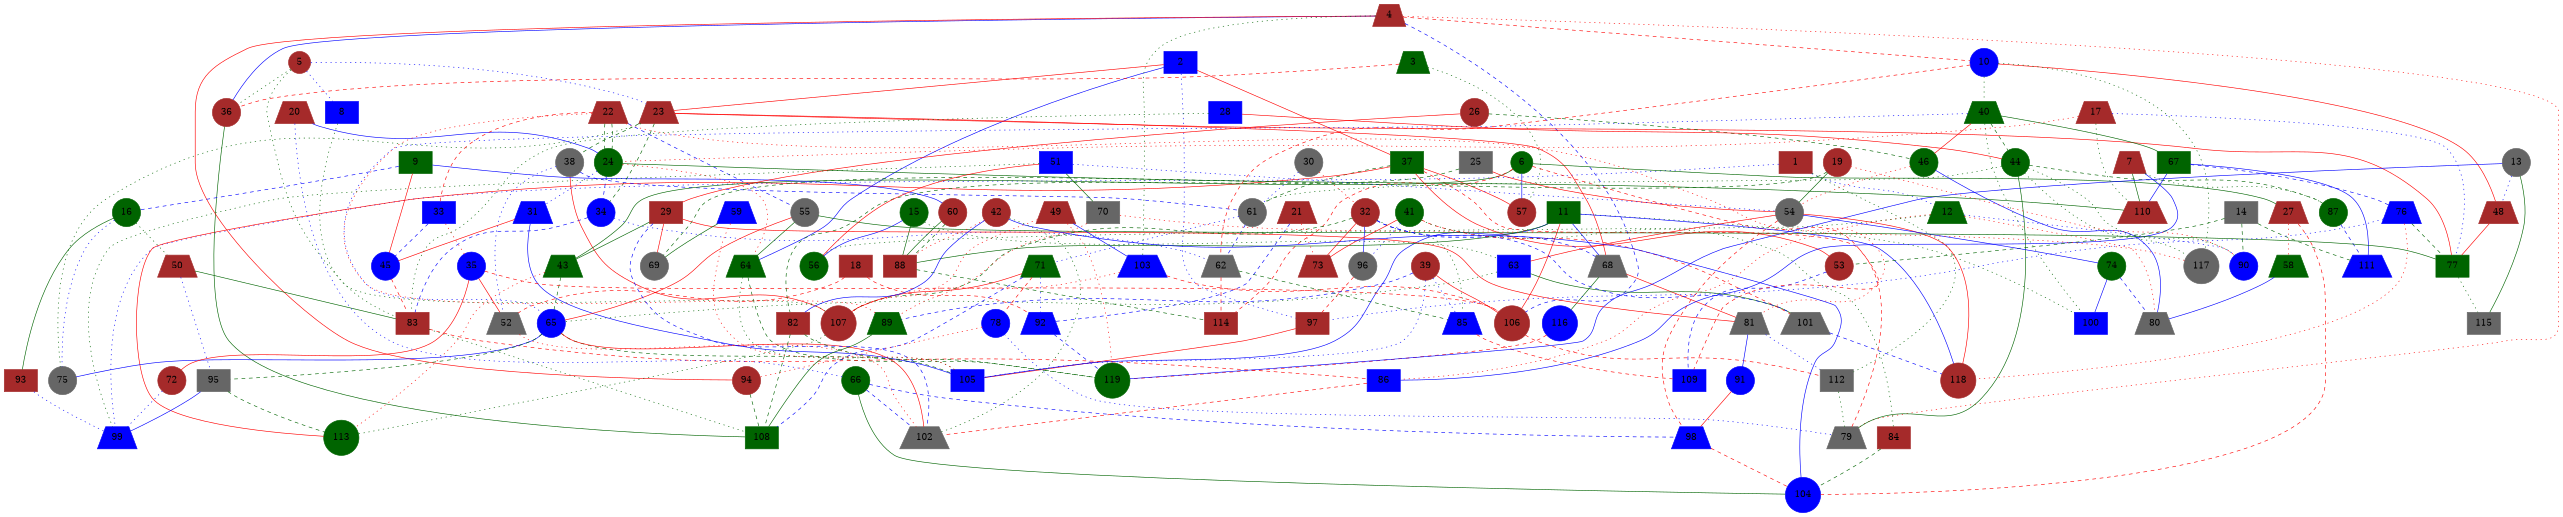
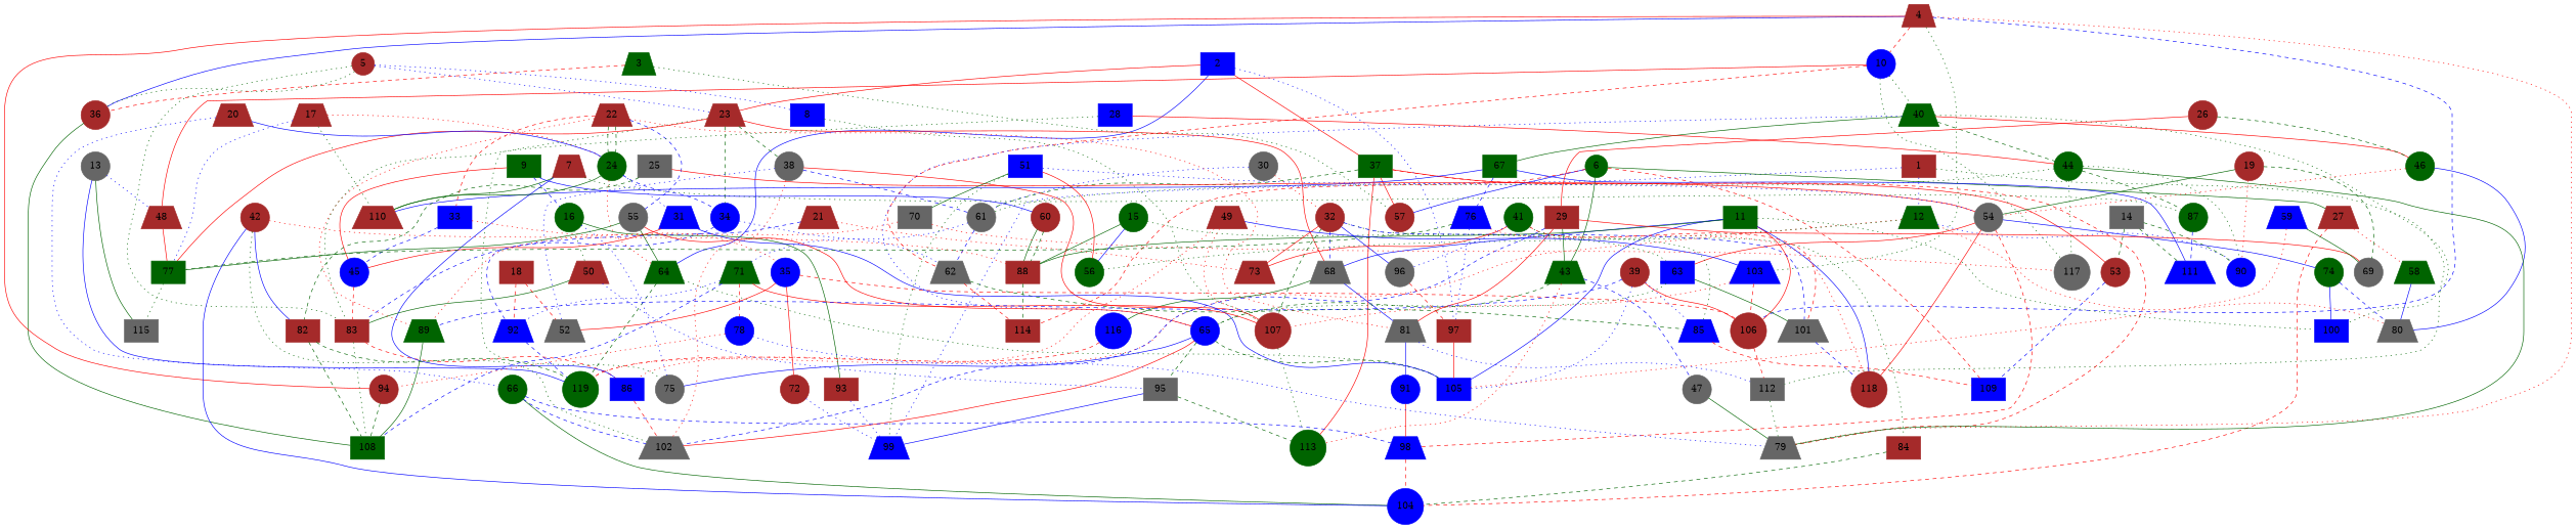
  graph {
    node [color=brown shape=circle style=filled]
    edge [color=red style=solid]
    1 [shape=box]
    12 [color=darkgreen shape=trapezium]
    99 [color=blue shape=trapezium]
    112 [color=gray40 shape=box]
    86 [color=blue shape=box]
    56 [color=darkgreen]
    80 [color=gray40 shape=trapezium]
    90 [color=blue]
    79 [color=gray40 shape=trapezium]
    2 [color=blue shape=box]
    23 [shape=trapezium]
    37 [color=darkgreen shape=box]
    64 [color=darkgreen shape=trapezium]
    97 [shape=box]
    68 [color=gray40 shape=trapezium]
    75 [color=gray40]
    77 [color=darkgreen shape=box]
    34 [color=blue]
    38 [color=gray40]
    57
    53
    61 [color=gray40]
    113 [color=darkgreen]
    105 [color=blue shape=box]
    119 [color=darkgreen]
    3 [color=darkgreen shape=trapezium]
    36
    108 [color=darkgreen shape=box]
    4 [shape=trapezium]
    10 [color=blue]
    94
    103 [color=blue shape=trapezium]
    106
    40 [color=darkgreen shape=trapezium]
    48 [shape=trapezium]
    62 [color=gray40 shape=trapezium]
    117 [color=gray40]
    107
    5
    8 [color=blue shape=box]
    83 [shape=box]
    6 [color=darkgreen]
    27 [shape=trapezium]
    43 [color=darkgreen shape=trapezium]
    109 [color=blue shape=box]
    114 [shape=box]
    58 [color=darkgreen shape=trapezium]
    104 [color=blue]
    65 [color=blue]
+   47 [color=gray40]
    7 [shape=trapezium]
    87 [color=darkgreen]
    110 [shape=trapezium]
    102 [color=gray40 shape=trapezium]
    111 [color=blue shape=trapezium]
    9 [color=darkgreen shape=box]
    16 [color=darkgreen]
    45 [color=blue]
    60
    50 [shape=trapezium]
    93 [shape=box]
    88 [shape=box]
    100 [color=blue shape=box]
    46 [color=darkgreen]
    44 [color=darkgreen]
    67 [color=darkgreen shape=box]
    85 [color=blue shape=trapezium]
    11 [color=darkgreen shape=box]
    118
    81 [color=gray40 shape=trapezium]
    116 [color=blue]
    13 [color=gray40]
    115 [color=gray40 shape=box]
    14 [color=gray40 shape=box]
    15 [color=darkgreen]
    63 [color=blue shape=box]
    101 [color=gray40 shape=trapezium]
    95 [color=gray40 shape=box]
    17 [shape=trapezium]
    24 [color=darkgreen]
    31 [color=blue shape=trapezium]
    18 [shape=box]
    52 [color=gray40 shape=trapezium]
    92 [color=blue shape=trapezium]
    19
    54 [color=gray40]
    69 [color=gray40]
    74 [color=darkgreen]
    98 [color=blue shape=trapezium]
    20 [shape=trapezium]
    66 [color=darkgreen]
    21 [shape=trapezium]
    73 [shape=trapezium]
    22 [shape=trapezium]
    33 [color=blue shape=box]
    55 [color=gray40]
    89 [color=darkgreen shape=trapezium]
    35 [color=blue]
    91 [color=blue]
    25 [color=gray40 shape=box]
    82 [shape=box]
    29 [shape=box]
    26
    28 [color=blue shape=box]
    30 [color=gray40]
    32
    96 [color=gray40]
    71 [color=darkgreen shape=trapezium]
    72
    39
    76 [color=blue shape=trapezium]
    41 [color=darkgreen]
    84 [shape=box]
    42
    49 [shape=trapezium]
    51 [color=blue shape=box]
    70 [color=gray40 shape=box]
    59 [color=blue shape=trapezium]
    78 [color=blue]
    1 -- 12 [color=blue style=dotted]
    1 -- 99 [color=blue style=dotted]
    1 -- 112 [color=darkgreen style=dotted]
    12 -- 86 [style=dotted]
    12 -- 56 [color=darkgreen style=dotted]
    12 -- 80 [style=dotted]
    12 -- 90 [color=blue style=dotted]
    112 -- 79 [color=darkgreen style=dotted]
    86 -- 102 [style=dashed]
    2 -- 23
    2 -- 37
    2 -- 64 [color=blue]
    2 -- 97 [color=blue style=dotted]
    23 -- 68
    23 -- 75 [color=darkgreen style=dotted]
    23 -- 77
    23 -- 34 [color=darkgreen style=dashed]
    23 -- 38 [color=darkgreen style=dashed]
    37 -- 79 [style=dashed]
    37 -- 57
    37 -- 53
    37 -- 61 [color=darkgreen style=dashed]
    37 -- 113
    64 -- 105 [color=darkgreen style=dotted]
    64 -- 119 [color=darkgreen style=dashed]
    97 -- 105
-   68 -- 81
+   68 -- 81 [color=blue]
    68 -- 116 [color=darkgreen]
    77 -- 115 [color=darkgreen style=dotted]
    34 -- 62 [color=blue style=dotted]
    34 -- 83 [color=blue style=dashed]
    38 -- 61 [color=blue style=dashed]
    38 -- 107
    38 -- 52 [color=blue style=dotted]
    53 -- 109 [color=blue style=dashed]
    61 -- 62 [color=blue style=dashed]
    61 -- 71 [color=blue style=dotted]
    3 -- 57 [color=darkgreen style=dotted]
    3 -- 36 [style=dashed]
    36 -- 108 [color=darkgreen]
    4 -- 79 [style=dotted]
    4 -- 36 [color=blue]
    4 -- 10 [style=dashed]
    4 -- 94
    4 -- 103 [color=darkgreen style=dotted]
    4 -- 106 [color=blue style=dashed]
    10 -- 40 [color=darkgreen style=dotted]
    10 -- 48
    10 -- 62 [style=dashed]
    10 -- 117 [color=darkgreen style=dotted]
    94 -- 108 [color=darkgreen style=dashed]
    103 -- 106 [style=dashed]
    103 -- 107 [style=dotted]
    106 -- 112 [style=dashed]
    40 -- 65 [color=blue style=dotted]
    40 -- 100 [color=darkgreen style=dotted]
    40 -- 46
    40 -- 44 [color=darkgreen style=dashed]
    40 -- 67 [color=darkgreen]
    48 -- 77
    62 -- 114 [style=dashed]
    62 -- 85 [color=darkgreen style=dashed]
    107 -- 113 [color=darkgreen style=dotted]
    5 -- 23 [color=blue style=dotted]
    5 -- 36 [color=darkgreen style=dotted]
    5 -- 8 [color=blue style=dotted]
    5 -- 83 [color=darkgreen style=dotted]
    8 -- 107 [color=darkgreen style=dotted]
    83 -- 86 [style=dashed]
    83 -- 108 [color=darkgreen style=dotted]
    6 -- 57 [color=blue]
    6 -- 27 [color=darkgreen]
    6 -- 43 [color=darkgreen]
    6 -- 109 [style=dashed]
    6 -- 114 [style=dashed]
    27 -- 58 [style=dotted]
    27 -- 104 [style=dashed]
    43 -- 113 [style=dotted]
    43 -- 65 [color=darkgreen style=dashed]
+   43 -- 47 [color=blue style=dashed]
    58 -- 80 [color=blue]
    65 -- 75 [color=blue]
    65 -- 105 [color=darkgreen style=dashed]
    65 -- 102
    65 -- 95 [color=darkgreen style=dashed]
+   47 -- 79 [color=darkgreen]
    7 -- 86 [color=blue]
    7 -- 87 [color=darkgreen style=dotted]
    7 -- 110 [color=darkgreen]
    87 -- 111 [color=blue style=dashed]
    9 -- 16 [color=blue style=dashed]
    9 -- 45
    9 -- 60 [color=blue]
    16 -- 75 [color=blue style=dotted]
    16 -- 50 [color=darkgreen style=dotted]
    16 -- 93 [color=darkgreen]
    45 -- 83 [style=dashed]
    60 -- 88 [color=darkgreen]
    60 -- 88 [color=darkgreen style=dashed]
    50 -- 83 [color=darkgreen]
    50 -- 95 [color=blue style=dotted]
    93 -- 99 [color=blue style=dotted]
    88 -- 114 [color=darkgreen style=dashed]
    46 -- 80 [color=blue]
    46 -- 54 [style=dotted]
    44 -- 90 [color=darkgreen style=dotted]
    44 -- 79 [color=darkgreen]
    44 -- 61 [color=darkgreen style=dotted]
    44 -- 117 [color=darkgreen style=dotted]
    44 -- 87 [color=darkgreen style=dashed]
    67 -- 110 [color=blue]
    67 -- 111 [color=blue]
    67 -- 76 [color=blue style=dashed]
    85 -- 109 [style=dashed]
    11 -- 68 [color=blue]
    11 -- 105 [color=blue]
    11 -- 106
    11 -- 88 [color=darkgreen]
    11 -- 100 [color=darkgreen style=dotted]
    11 -- 118 [color=blue]
    81 -- 112 [color=blue style=dotted]
    81 -- 91 [color=blue]
    116 -- 119 [style=dashed]
    13 -- 119 [color=blue]
    13 -- 48 [color=blue style=dotted]
    13 -- 115 [color=darkgreen]
    14 -- 90 [color=darkgreen style=dashed]
    14 -- 53 [color=darkgreen style=dashed]
    14 -- 111 [color=darkgreen style=dashed]
    15 -- 56 [color=blue]
    15 -- 88 [color=darkgreen]
    15 -- 63 [color=darkgreen style=dotted]
    63 -- 65 [color=darkgreen style=dotted]
    63 -- 101 [color=darkgreen]
    101 -- 118 [color=blue style=dashed]
    95 -- 99 [color=blue]
    95 -- 113 [color=darkgreen style=dashed]
    17 -- 77 [color=blue style=dotted]
    17 -- 110 [color=darkgreen style=dotted]
    17 -- 24 [style=dotted]
    24 -- 64 [style=dotted]
    24 -- 34 [color=blue style=dashed]
    24 -- 110 [color=darkgreen]
    24 -- 31 [color=blue style=dotted]
    31 -- 105 [color=blue]
    31 -- 45
    18 -- 52 [style=dashed]
    18 -- 92 [style=dashed]
-   52 -- 102 [style=dotted]
+   38 -- 102 [style=dotted]
    92 -- 119 [color=blue style=dashed]
    19 -- 90 [style=dotted]
    19 -- 54 [color=darkgreen]
    19 -- 69 [color=darkgreen style=dashed]
    54 -- 118
    54 -- 63
    54 -- 74 [color=blue]
    54 -- 98 [style=dashed]
    74 -- 80 [color=blue style=dashed]
    74 -- 100 [color=blue]
    98 -- 104 [style=dashed]
    20 -- 24 [color=blue]
    20 -- 66 [color=blue style=dotted]
    66 -- 104 [color=darkgreen]
    66 -- 102 [color=blue style=dashed]
    66 -- 98 [color=blue style=dashed]
    21 -- 92 [color=blue style=dashed]
    21 -- 73 [style=dotted]
    22 -- 81 [style=dotted]
    22 -- 24 [color=darkgreen style=dashed]
    22 -- 24 [color=darkgreen style=dashed]
    22 -- 33 [style=dashed]
    22 -- 55 [color=blue style=dashed]
    22 -- 89 [style=dotted]
    33 -- 45 [color=blue style=dashed]
    33 -- 35 [style=dotted]
    55 -- 64 [color=darkgreen]
    55 -- 77 [color=darkgreen]
    55 -- 65
    89 -- 108 [color=darkgreen]
    35 -- 106 [style=dashed]
    35 -- 52
    35 -- 72
    91 -- 98
    25 -- 54
    25 -- 82 [color=darkgreen style=dashed]
    82 -- 119 [color=darkgreen style=dashed]
    82 -- 108 [color=darkgreen style=dashed]
    29 -- 43 [color=darkgreen]
    29 -- 102 [color=blue style=dashed]
    29 -- 81
    29 -- 69
    26 -- 46 [color=darkgreen style=dashed]
    26 -- 29
    28 -- 83 [color=darkgreen style=dotted]
    28 -- 44
    30 -- 61 [color=blue style=dotted]
    30 -- 32 [style=dotted]
    32 -- 68 [color=blue style=dashed]
    32 -- 107 [color=darkgreen style=dashed]
    32 -- 85 [color=darkgreen style=dotted]
    32 -- 101 [color=blue style=dashed]
    32 -- 73
    32 -- 96 [color=blue]
    96 -- 97 [style=dashed]
    71 -- 108 [color=blue style=dashed]
    71 -- 107
    71 -- 92 [color=blue style=dotted]
    71 -- 78 [style=dashed]
    72 -- 99 [color=blue style=dotted]
    39 -- 105 [color=blue style=dotted]
    39 -- 106
    39 -- 85 [color=blue style=dotted]
    39 -- 89 [color=blue style=dashed]
    76 -- 97 [color=blue style=dotted]
    76 -- 77 [color=darkgreen style=dashed]
    76 -- 118 [style=dotted]
    41 -- 101 [style=dashed]
    41 -- 73
    41 -- 96 [color=blue style=dotted]
    41 -- 84 [color=darkgreen style=dotted]
    84 -- 104 [color=darkgreen style=dashed]
    42 -- 104 [color=blue]
    42 -- 102 [color=darkgreen style=dotted]
    42 -- 88 [style=dotted]
    42 -- 82 [color=blue]
    49 -- 119 [style=dotted]
    49 -- 103 [color=blue]
    49 -- 107 [style=dotted]
    51 -- 99 [color=darkgreen style=dotted]
    51 -- 56
    51 -- 54 [color=blue style=dotted]
    51 -- 70 [color=darkgreen]
    70 -- 117 [style=dotted]
    70 -- 89 [style=dotted]
    59 -- 105 [style=dotted]
    59 -- 69 [color=darkgreen]
    78 -- 79 [color=blue style=dotted]
    78 -- 94 [style=dotted]
  }
